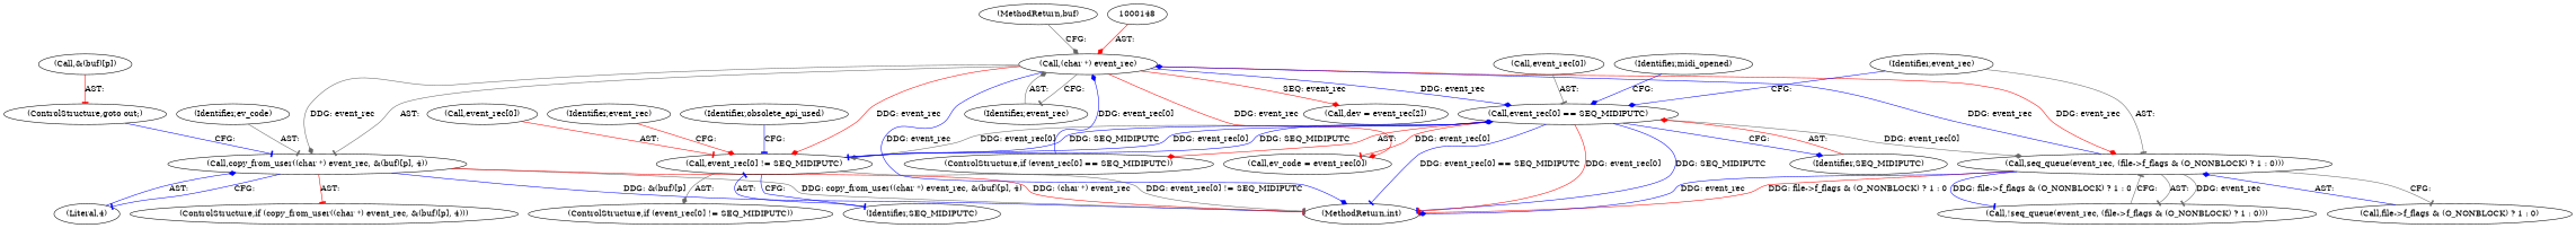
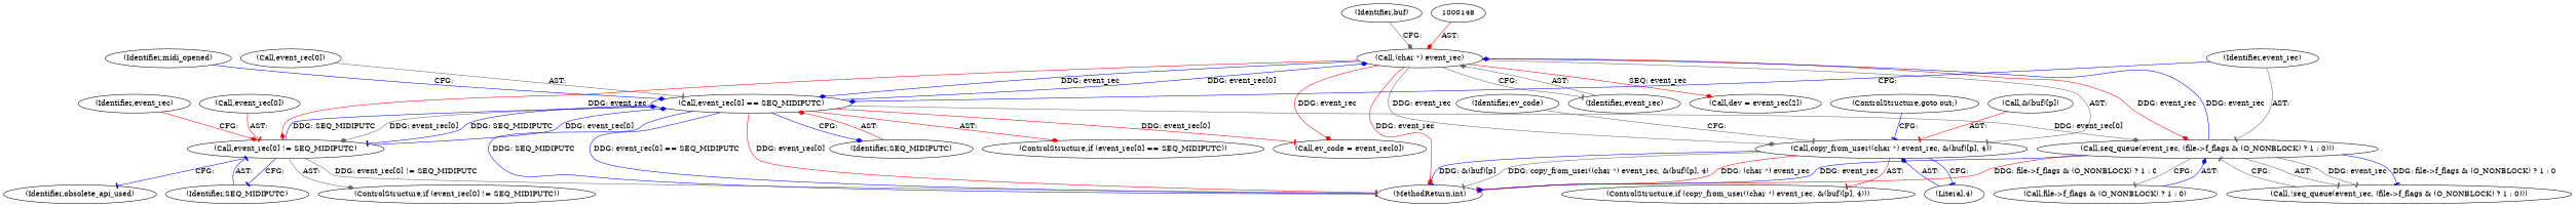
  digraph {
    edge [arrowhead=tee color=blue]
    n1 [label="(Call,copy_from_user((char *) event_rec, &(buf)[p], 4))"]
    n2 [label="(Literal,4)"]
    n3 [label="(MethodReturn,int)"]
    n4 [label="(ControlStructure,if (copy_from_user((char *) event_rec, &(buf)[p], 4)))"]
    n5 [label="(Call,(char *) event_rec)"]
    n6 [label="(Call,event_rec[0] == SEQ_MIDIPUTC)"]
    n7 [label="(Call,event_rec[0] != SEQ_MIDIPUTC)"]
    n8 [label="(Call,seq_queue(event_rec, (file->f_flags & (O_NONBLOCK) ? 1 : 0)))"]
    n9 [label="(Call,ev_code = event_rec[0])"]
    n10 [label="(Identifier,event_rec)"]
    n11 [label="(Call,dev = event_rec[2])"]
    n12 [label="(Identifier,SEQ_MIDIPUTC)"]
    n13 [label="(ControlStructure,if (event_rec[0] == SEQ_MIDIPUTC))"]
    n14 [label="(Identifier,SEQ_MIDIPUTC)"]
    n15 [label="(ControlStructure,if (event_rec[0] != SEQ_MIDIPUTC))"]
    n16 [label="(Call,!seq_queue(event_rec, (file->f_flags & (O_NONBLOCK) ? 1 : 0)))"]
    n17 [label="(Call,file->f_flags & (O_NONBLOCK) ? 1 : 0)"]
    n18 [label="(Identifier,ev_code)"]
    n19 [label="(Identifier,midi_opened)"]
    n20 [label="(ControlStructure,goto out;)"]
    n21 [label="(Call,&(buf)[p])"]
    n22 [label="(Call,event_rec[0])"]
    n23 [label="(Identifier,event_rec)"]
-   n24 [label="(MethodReturn,buf)"]
+   n24 [label="(Identifier,buf)"]
    n25 [label="(Call,event_rec[0])"]
    n26 [label="(Identifier,event_rec)"]
    n27 [label="(Identifier,obsolete_api_used)"]
    1000148
    n1 -> n2 [label="CFG: "]
    n1 -> n3 [label="DDG: &(buf)[p]"]
    n1 -> n3 [color=gray40 label="DDG: copy_from_user((char *) event_rec, &(buf)[p], 4)"]
    n1 -> n3 [color=red label="DDG: (char *) event_rec"]
    n1 -> n4 [color=red label="AST: "]
    n2 -> n1 [arrowhead=diamond label="AST: "]
    n5 -> n1 [color=gray40 label="AST: "]
    n5 -> n1 [arrowhead=diamond color=gray40 label="DDG: event_rec"]
-   n5 -> n3 [arrowhead=diamond label="DDG: event_rec"]
+   n5 -> n3 [arrowhead=diamond color=red label="DDG: event_rec"]
    n5 -> n6 [arrowhead=diamond label="DDG: event_rec"]
    n5 -> n7 [arrowhead=diamond color=red label="DDG: event_rec"]
    n5 -> n8 [arrowhead=diamond color=red label="DDG: event_rec"]
    n5 -> n9 [arrowhead=diamond color=red label="DDG: event_rec"]
    n5 -> n10 [color=gray40 label="CFG: "]
    n5 -> n11 [arrowhead=diamond color=red label="SEQ: event_rec"]
    n6 -> n3 [label="DDG: SEQ_MIDIPUTC"]
    n6 -> n3 [label="DDG: event_rec[0] == SEQ_MIDIPUTC"]
    n6 -> n3 [color=red label="DDG: event_rec[0]"]
-   n13 -> n5 [arrowhead=diamond label="DDG: event_rec[0]"]
+   n6 -> n5 [arrowhead=diamond label="DDG: event_rec[0]"]
    n6 -> n7 [arrowhead=diamond color=gray40 label="DDG: event_rec[0]"]
    n6 -> n7 [label="DDG: SEQ_MIDIPUTC"]
    n6 -> n8 [arrowhead=diamond color=gray40 label="DDG: event_rec[0]"]
    n6 -> n9 [color=red label="DDG: event_rec[0]"]
    n6 -> n12 [arrowhead=diamond label="CFG: "]
    n6 -> n13 [arrowhead=diamond color=red label="AST: "]
    n7 -> n3 [color=gray40 label="DDG: event_rec[0] != SEQ_MIDIPUTC"]
    n7 -> n6 [arrowhead=diamond label="DDG: event_rec[0]"]
    n7 -> n6 [arrowhead=diamond label="DDG: SEQ_MIDIPUTC"]
    n7 -> n14 [label="CFG: "]
    n7 -> n15 [arrowhead=diamond color=gray40 label="AST: "]
    n8 -> n3 [color=red label="DDG: file->f_flags & (O_NONBLOCK) ? 1 : 0"]
    n8 -> n3 [arrowhead=diamond label="DDG: event_rec"]
    n8 -> n5 [arrowhead=diamond label="DDG: event_rec"]
    n8 -> n16 [color=gray40 label="AST: "]
    n8 -> n16 [color=gray40 label="DDG: event_rec"]
    n8 -> n16 [label="DDG: file->f_flags & (O_NONBLOCK) ? 1 : 0"]
    n8 -> n17 [color=gray40 label="CFG: "]
    n10 -> n5 [arrowhead=diamond color=gray40 label="AST: "]
    n12 -> n6 [arrowhead=diamond color=red label="AST: "]
    n14 -> n7 [label="AST: "]
    n16 -> n8 [color=gray40 label="CFG: "]
    n17 -> n8 [arrowhead=diamond label="AST: "]
-   n18 -> n1 [color=gray40 label="AST: "]
+   n18 -> n1 [color=gray40 label="CFG: "]
    n19 -> n6 [arrowhead=diamond label="CFG: "]
    n20 -> n1 [label="CFG: "]
-   n21 -> n20 [color=red label="AST: "]
+   n21 -> n1 [color=red label="AST: "]
    n22 -> n7 [color=red label="AST: "]
    n23 -> n6 [arrowhead=diamond label="CFG: "]
    n23 -> n8 [color=gray40 label="AST: "]
    n24 -> n5 [arrowhead=diamond color=gray40 label="CFG: "]
    n25 -> n6 [color=gray40 label="AST: "]
    n26 -> n7 [arrowhead=diamond color=red label="CFG: "]
-   n27 -> n7 [label="CFG: "]
+   n7 -> n27 [label="CFG: "]
    1000148 -> n5 [arrowhead=diamond color=red label="AST: "]
  }
